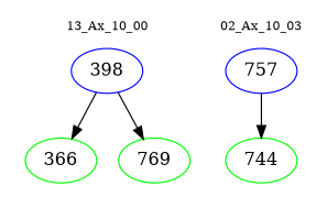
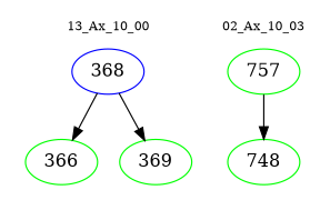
  digraph {
    node [color=green]
    edge [color=black]
-   n1 [color=blue label=398]
+   n1 [color=blue label=368]
    n2 [label=366]
-   n3 [label=769]
-   n4 [color=blue label=757]
-   n5 [label=744]
+   n3 [label=369]
+   n4 [label=757]
+   n5 [label=748]
    subgraph cluster_1 {
      color=white
      fontsize=10
      label="13_Ax_10_00"
      n1
      n2
      n3
    }
    subgraph cluster_2 {
      color=white
      fontsize=10
      label="02_Ax_10_03"
      n4
      n5
    }
    n1 -> n2
    n1 -> n3
    n4 -> n5
  }
